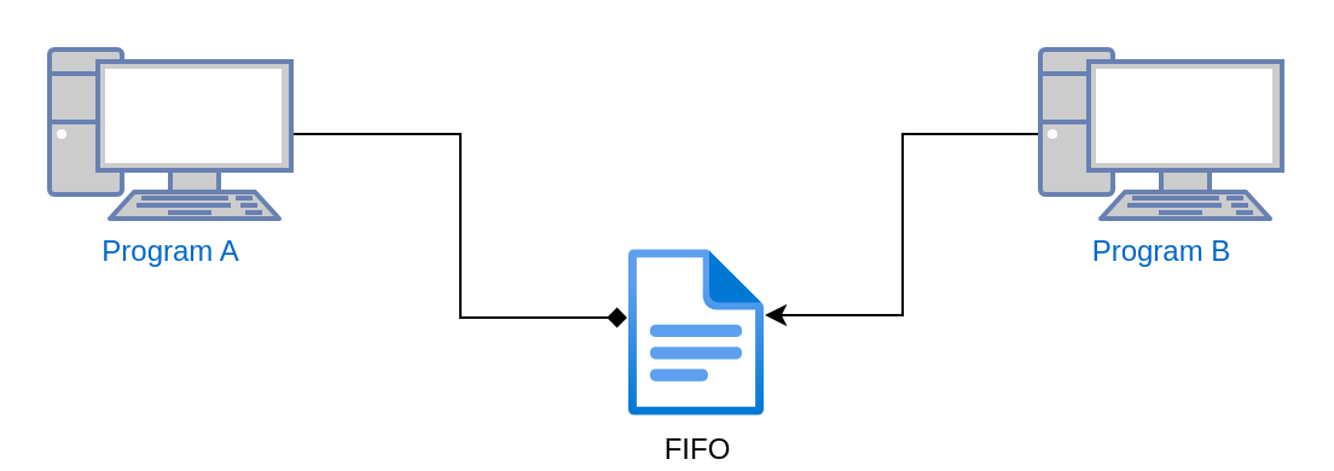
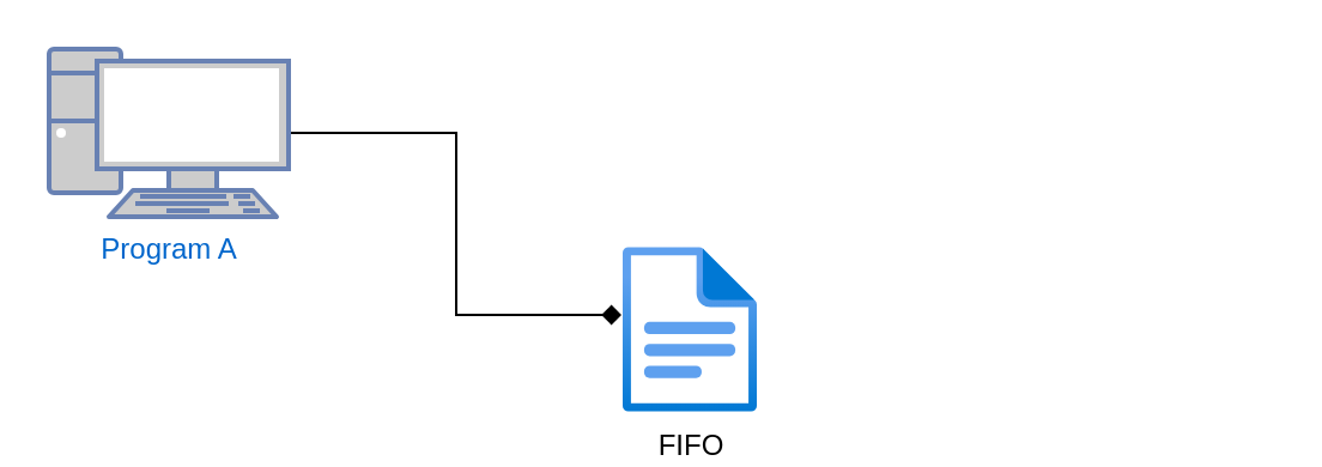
  <mxCell id="0" />
  <mxCell id="1" parent="0" />
  <mxCell id="2" value="FIFO" style="aspect=fixed;html=1;points=[];align=center;image;fontSize=12;image=img/lib/azure2/general/File.svg;" vertex="1" parent="1"><mxGeometry x="260" y="103" width="56.0" height="69" as="geometry" /></mxCell>
  <mxCell id="3" style="edgeStyle=orthogonalEdgeStyle;rounded=0;orthogonalLoop=1;jettySize=auto;html=1;entryX=-0.018;entryY=0.406;entryDx=0;entryDy=0;entryPerimeter=0;endArrow=diamond;" edge="1" parent="1" source="4" target="2"><mxGeometry relative="1" as="geometry" /></mxCell>
  <mxCell id="4" value="Program A" style="fontColor=#0066CC;verticalAlign=top;verticalLabelPosition=bottom;labelPosition=center;align=center;html=1;outlineConnect=0;fillColor=#CCCCCC;strokeColor=#6881B3;gradientColor=none;gradientDirection=north;strokeWidth=2;shape=mxgraph.networks.pc;" vertex="1" parent="1"><mxGeometry x="20" y="20" width="100" height="70" as="geometry" /></mxCell>
- <mxCell id="5" style="edgeStyle=orthogonalEdgeStyle;rounded=0;orthogonalLoop=1;jettySize=auto;html=1;entryX=1;entryY=0.391;entryDx=0;entryDy=0;entryPerimeter=0;" edge="1" parent="1" source="6" target="2"><mxGeometry relative="1" as="geometry" /></mxCell>
- <mxCell id="6" value="Program B" style="fontColor=#0066CC;verticalAlign=top;verticalLabelPosition=bottom;labelPosition=center;align=center;html=1;outlineConnect=0;fillColor=#CCCCCC;strokeColor=#6881B3;gradientColor=none;gradientDirection=north;strokeWidth=2;shape=mxgraph.networks.pc;" vertex="1" parent="1"><mxGeometry x="430" y="20" width="100" height="70" as="geometry" /></mxCell>
